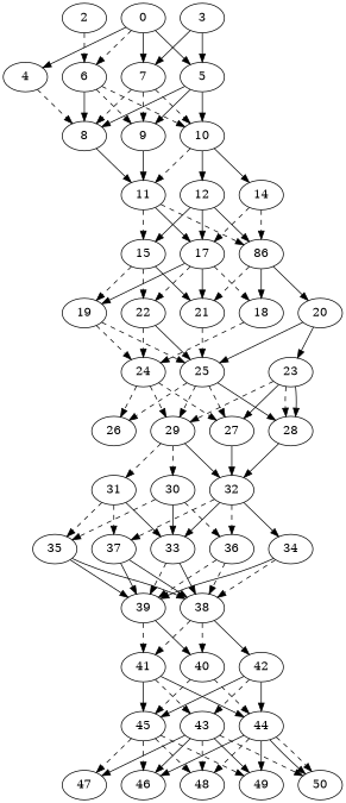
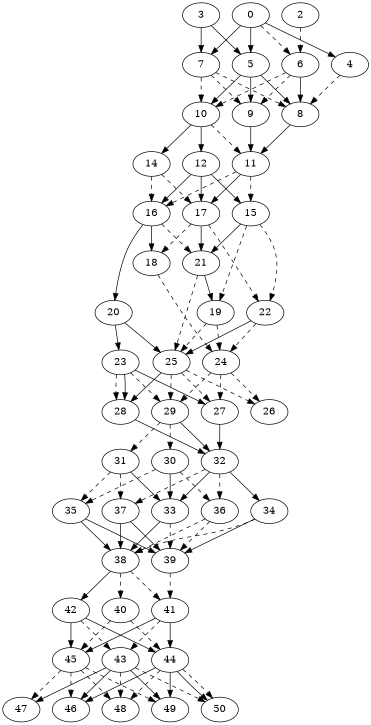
  digraph {
    node [alpha=0.18 expect_size=25707520]
    edge [style=dashed]
    n1 [alpha=0.11 label=0]
    4 [expect_size=39162880]
    5 [alpha=0.06 expect_size=48034816]
    6 [alpha=0.13 expect_size=51916800]
    7 [alpha=0.04 expect_size=32277504]
    8 [alpha=0.13 expect_size=49568768]
    9 [alpha=0.12 expect_size=31986688]
    10 [expect_size=41043968]
    11 [expect_size=33509376]
    12 [alpha=0.19 expect_size=11689984]
    14 [alpha=0.02 expect_size=13888512]
    2 [alpha=0.03 expect_size=15159296]
    3 [alpha=0.17 expect_size=13812736]
    15 [alpha=0.12 expect_size=10078208]
-   16 [alpha=0.07 expect_size=25023488 label=86]
+   16 [alpha=0.07 expect_size=25023488]
    17 [alpha=0.09 expect_size=8819712]
    19 [alpha=0.01 expect_size=48840704]
    21 [alpha=0.09 expect_size=24820736]
    22 [alpha=0.02 expect_size=21104640]
    18 [alpha=0.10 expect_size=18850816]
    20 [alpha=0.01 expect_size=29575168]
    24 [alpha=0.09 expect_size=45015040]
    25 [expect_size=50398208]
    23 [expect_size=19811328]
    27 [alpha=0.06 expect_size=48009216]
    29 [alpha=0.15 expect_size=46651392]
    26 [alpha=0.06 expect_size=32283648]
    28 [alpha=0.05 expect_size=21904384]
    32
    30 [alpha=0.01 expect_size=49098752]
    31 [expect_size=51023872]
    33 [alpha=0.04 expect_size=30251008]
    36 [alpha=0.07 expect_size=41530368]
    37 [alpha=0.09 expect_size=9143296]
    34 [alpha=0.14 expect_size=26038272]
    35 [alpha=0.06 expect_size=46991360]
    38 [alpha=0.16 expect_size=24051712]
    39 [alpha=0.02 expect_size=36210688]
    40 [alpha=0.19 expect_size=25177088]
    41 [alpha=0.04 expect_size=26753024]
    42 [alpha=0.15 expect_size=22020096]
    44 [alpha=0.07 expect_size=27630592]
    45 [alpha=0.01 expect_size=14099456]
    43 [alpha=0.13 expect_size=17424384]
    46 [alpha=0.06 expect_size=28852224]
    48 [alpha=0.19 expect_size=17386496]
    49 [alpha=0.07 expect_size=8352768]
    50 [alpha=0.14 expect_size=13797376]
    47 [alpha=0.09 expect_size=44484608]
    n1 -> 4 [style=solid]
    n1 -> 5 [style=solid]
    n1 -> 6
    n1 -> 7 [style=solid]
    4 -> 8
    5 -> 8 [style=solid]
    5 -> 9 [style=solid]
    5 -> 10 [style=solid]
    6 -> 8 [style=solid]
    6 -> 9
    6 -> 10
    7 -> 8
    7 -> 9
    7 -> 10
    8 -> 11 [style=solid]
    9 -> 11 [style=solid]
    10 -> 11
    10 -> 12 [style=solid]
    10 -> 14 [style=solid]
    11 -> 15
    11 -> 16
    11 -> 17 [style=solid]
    12 -> 15 [style=solid]
    12 -> 16 [style=solid]
    12 -> 17 [style=solid]
    14 -> 16
    14 -> 17
    2 -> 6
    3 -> 5 [style=solid]
    3 -> 7 [style=solid]
    15 -> 19
    15 -> 21 [style=solid]
    15 -> 22
    16 -> 21
    16 -> 18 [style=solid]
    16 -> 20 [style=solid]
-   17 -> 19 [style=solid]
+   21 -> 19 [style=solid]
    17 -> 21 [style=solid]
    17 -> 22
    17 -> 18
    19 -> 24
    19 -> 25
    21 -> 25
    22 -> 24
    22 -> 25 [style=solid]
    18 -> 24
    20 -> 25 [style=solid]
    20 -> 23 [style=solid]
    24 -> 27
    24 -> 29
    24 -> 26
    25 -> 27
    25 -> 29
    25 -> 26
    25 -> 28 [style=solid]
    23 -> 27 [style=solid]
    23 -> 29
    23 -> 28
    23 -> 28 [style=solid]
    27 -> 32 [style=solid]
    29 -> 32 [style=solid]
    29 -> 30
    29 -> 31
    28 -> 32 [style=solid]
    32 -> 33 [style=solid]
    32 -> 36
    32 -> 37
    32 -> 34 [style=solid]
    30 -> 33 [style=solid]
    30 -> 36
    30 -> 35
    31 -> 33 [style=solid]
    31 -> 37
    31 -> 35
    33 -> 38 [style=solid]
    33 -> 39
    36 -> 38
    36 -> 39
    37 -> 38 [style=solid]
    37 -> 39 [style=solid]
    34 -> 38
    34 -> 39 [style=solid]
    35 -> 38 [style=solid]
    35 -> 39 [style=solid]
    38 -> 40
    38 -> 41
    38 -> 42 [style=solid]
-   39 -> 40 [style=solid]
    39 -> 41
    40 -> 44
    40 -> 45
    41 -> 44 [style=solid]
    41 -> 45 [style=solid]
    41 -> 43
    42 -> 44 [style=solid]
    42 -> 45 [style=solid]
    42 -> 43
    44 -> 46 [style=solid]
    44 -> 48
    44 -> 49 [style=solid]
    44 -> 50 [style=solid]
    44 -> 50
    45 -> 46
    45 -> 48
    45 -> 49
    45 -> 47
    43 -> 46 [style=solid]
    43 -> 48
    43 -> 49 [style=solid]
    43 -> 50
    43 -> 47 [style=solid]
  }
